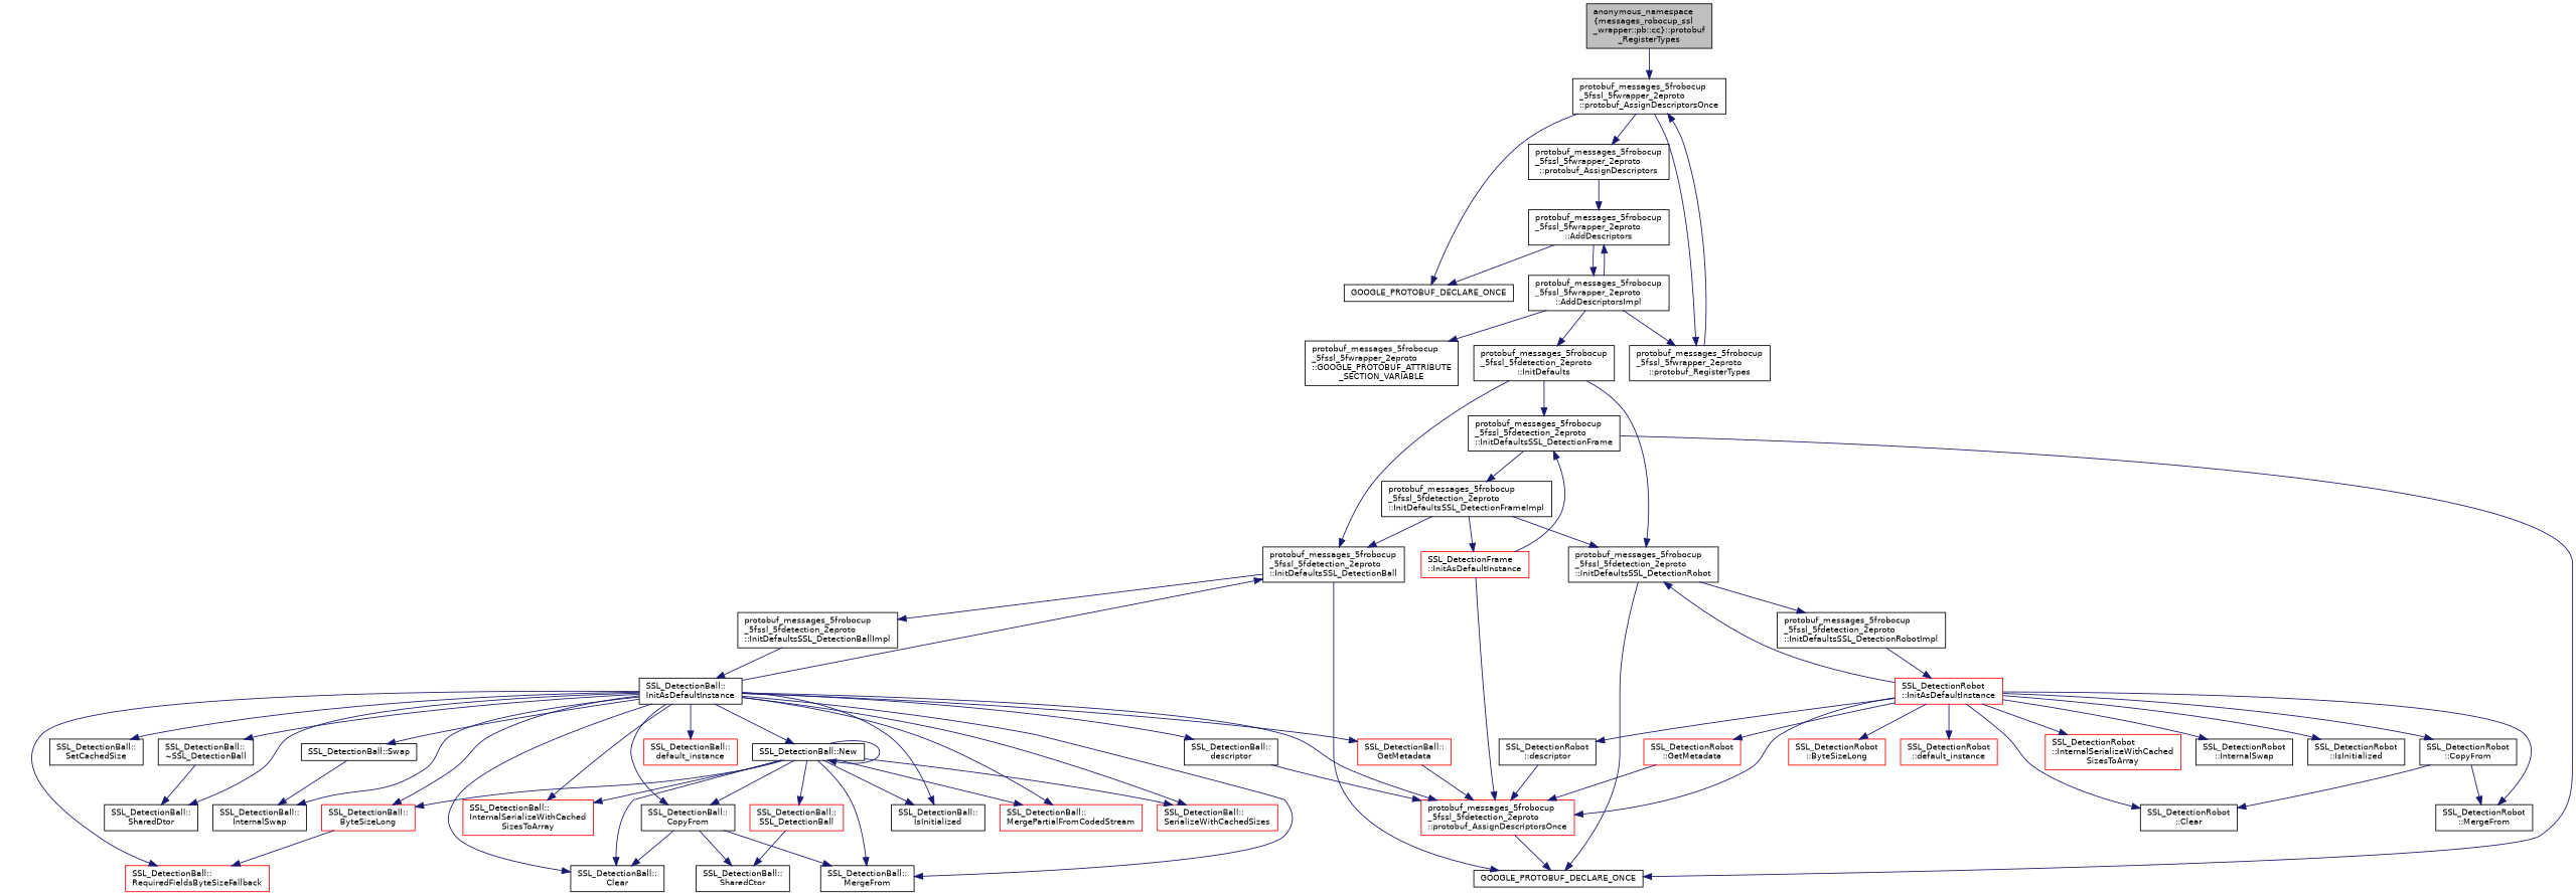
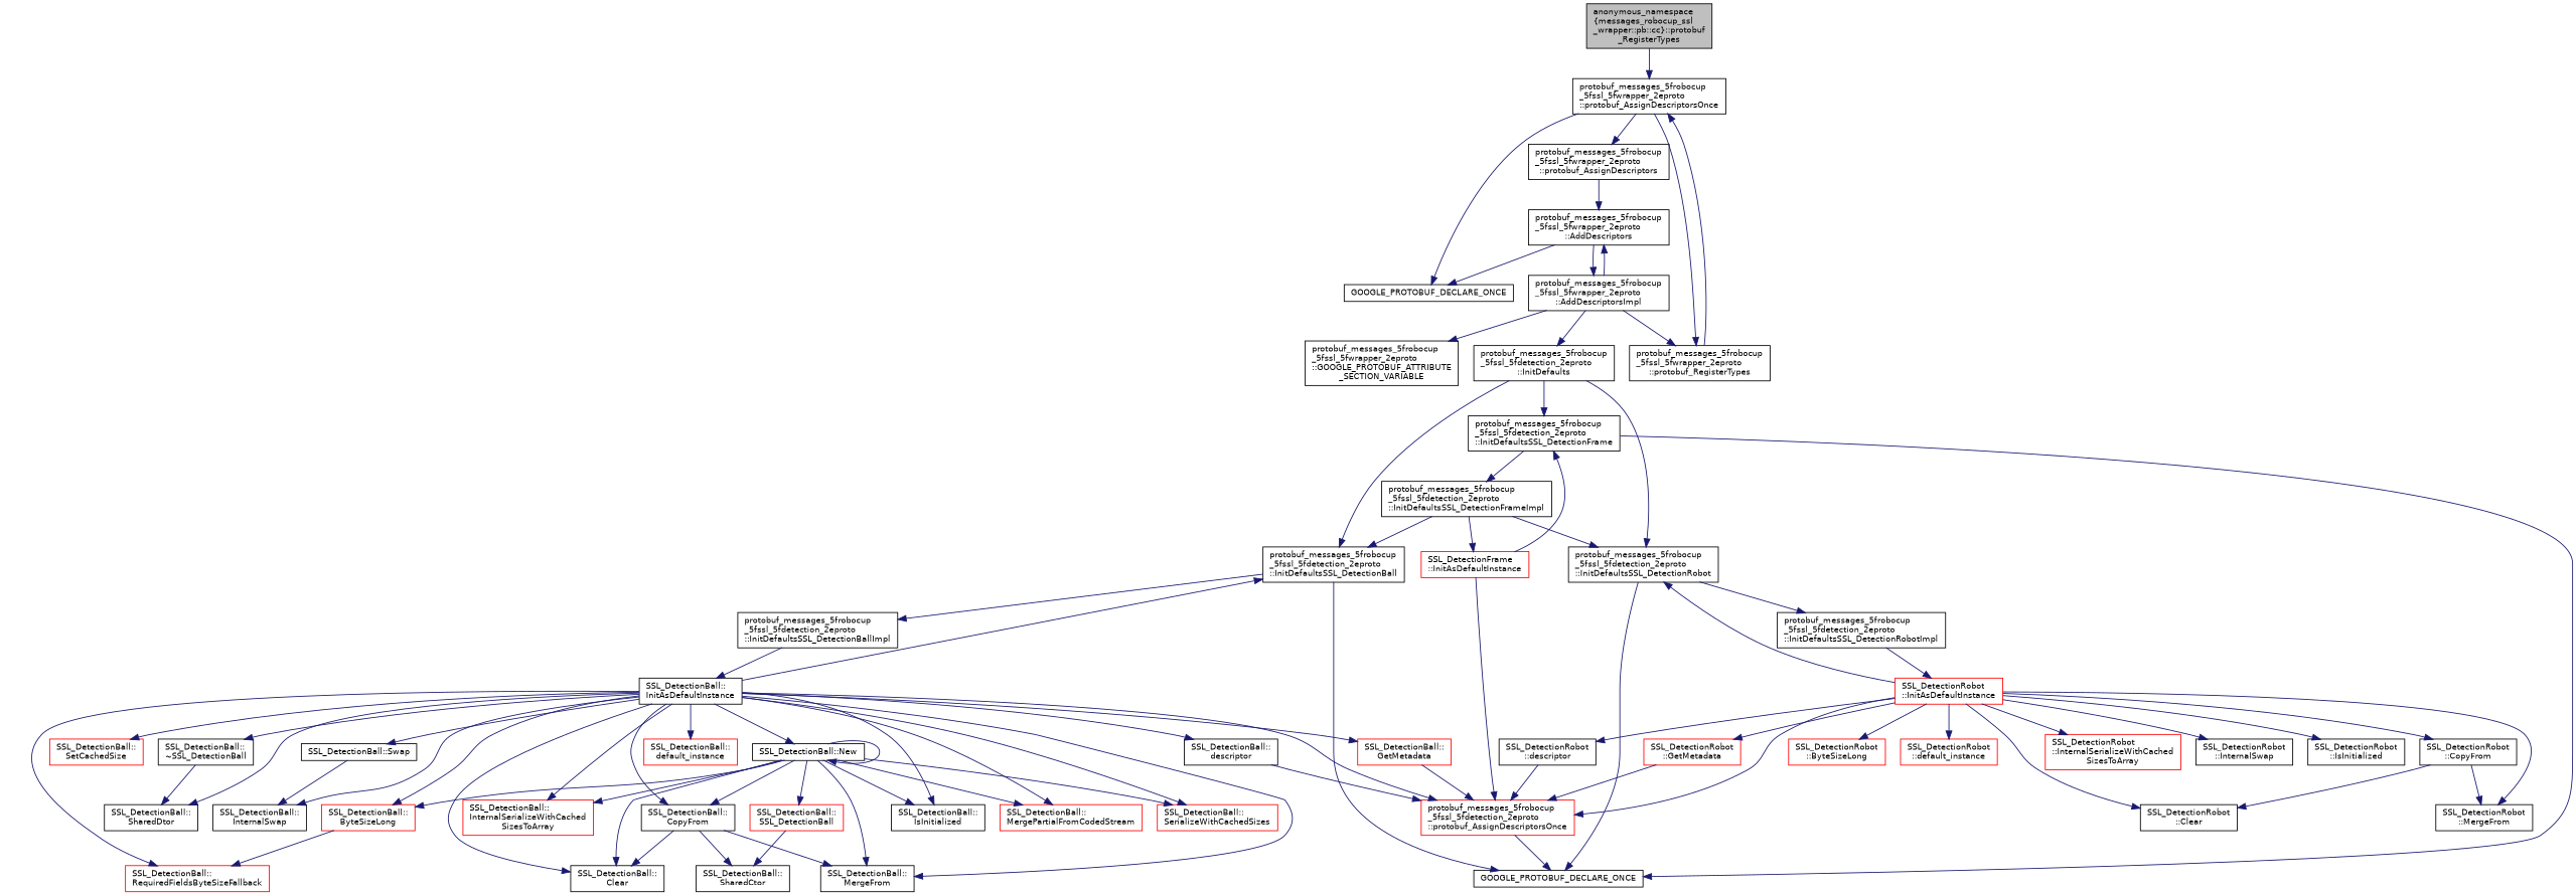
  digraph {
    rankdir=TB
    node [color=black fillcolor=white fontname=Helvetica fontsize=10 shape=record style=filled]
    edge [color=midnightblue fontname=Helvetica fontsize=10 labelfontname=Helvetica labelfontsize=10 style=solid]
    n1 [fillcolor=grey75 fontcolor=black height=0.2 label="anonymous_namespace\l\{messages_robocup_ssl\l_wrapper::pb::cc\}::protobuf\l_RegisterTypes" width=0.4]
    n2 [height=0.2 label="protobuf_messages_5frobocup\l_5fssl_5fwrapper_2eproto\l::protobuf_AssignDescriptorsOnce" width=0.4]
    n3 [height=0.2 label=GOOGLE_PROTOBUF_DECLARE_ONCE width=0.4]
    n4 [height=0.2 label="protobuf_messages_5frobocup\l_5fssl_5fwrapper_2eproto\l::protobuf_AssignDescriptors" width=0.4]
    n5 [height=0.2 label="protobuf_messages_5frobocup\l_5fssl_5fwrapper_2eproto\l::protobuf_RegisterTypes" width=0.4]
    n6 [height=0.2 label="protobuf_messages_5frobocup\l_5fssl_5fwrapper_2eproto\l::AddDescriptors" width=0.4]
    n7 [height=0.2 label="protobuf_messages_5frobocup\l_5fssl_5fwrapper_2eproto\l::AddDescriptorsImpl" width=0.4]
    n8 [height=0.2 label="protobuf_messages_5frobocup\l_5fssl_5fdetection_2eproto\l::InitDefaults" width=0.4]
    n9 [height=0.2 label="protobuf_messages_5frobocup\l_5fssl_5fwrapper_2eproto\l::GOOGLE_PROTOBUF_ATTRIBUTE\l_SECTION_VARIABLE" width=0.4]
    n10 [height=0.2 label="protobuf_messages_5frobocup\l_5fssl_5fdetection_2eproto\l::InitDefaultsSSL_DetectionBall" width=0.4]
    n11 [height=0.2 label="protobuf_messages_5frobocup\l_5fssl_5fdetection_2eproto\l::InitDefaultsSSL_DetectionRobot" width=0.4]
    n12 [height=0.2 label="protobuf_messages_5frobocup\l_5fssl_5fdetection_2eproto\l::InitDefaultsSSL_DetectionFrame" width=0.4]
    n13 [height=0.2 label=GOOGLE_PROTOBUF_DECLARE_ONCE width=0.4]
    n14 [height=0.2 label="protobuf_messages_5frobocup\l_5fssl_5fdetection_2eproto\l::InitDefaultsSSL_DetectionBallImpl" width=0.4]
    n15 [height=0.2 label="protobuf_messages_5frobocup\l_5fssl_5fdetection_2eproto\l::InitDefaultsSSL_DetectionRobotImpl" width=0.4]
    n16 [height=0.2 label="protobuf_messages_5frobocup\l_5fssl_5fdetection_2eproto\l::InitDefaultsSSL_DetectionFrameImpl" width=0.4]
    n17 [height=0.2 label="SSL_DetectionBall::\lInitAsDefaultInstance" width=0.4]
    n18 [color=red height=0.2 label="SSL_DetectionBall::\lByteSizeLong" width=0.4]
    n19 [color=red height=0.2 label="SSL_DetectionBall::\lRequiredFieldsByteSizeFallback" width=0.4]
    n20 [height=0.2 label="SSL_DetectionBall::\lClear" width=0.4]
    n21 [height=0.2 label="SSL_DetectionBall::\lCopyFrom" width=0.4]
    n22 [height=0.2 label="SSL_DetectionBall::\lMergeFrom" width=0.4]
    n23 [color=red height=0.2 label="SSL_DetectionBall::\ldefault_instance" width=0.4]
    n24 [height=0.2 label="SSL_DetectionBall::\ldescriptor" width=0.4]
    n25 [color=red height=0.2 label="protobuf_messages_5frobocup\l_5fssl_5fdetection_2eproto\l::protobuf_AssignDescriptorsOnce" width=0.4]
    n26 [color=red height=0.2 label="SSL_DetectionBall::\lGetMetadata" width=0.4]
    n27 [color=red height=0.2 label="SSL_DetectionBall::\lInternalSerializeWithCached\lSizesToArray" width=0.4]
    n28 [height=0.2 label="SSL_DetectionBall::\lInternalSwap" width=0.4]
    n29 [height=0.2 label="SSL_DetectionBall::\lIsInitialized" width=0.4]
    n30 [color=red height=0.2 label="SSL_DetectionBall::\lMergePartialFromCodedStream" width=0.4]
    n31 [height=0.2 label="SSL_DetectionBall::New" width=0.4]
    n32 [color=red height=0.2 label="SSL_DetectionBall::\lSerializeWithCachedSizes" width=0.4]
-   n33 [height=0.2 label="SSL_DetectionBall::\lSetCachedSize" width=0.4]
+   n33 [color=red height=0.2 label="SSL_DetectionBall::\lSetCachedSize" width=0.4]
    n34 [height=0.2 label="SSL_DetectionBall::\lSharedDtor" width=0.4]
    n35 [height=0.2 label="SSL_DetectionBall::Swap" width=0.4]
    n36 [height=0.2 label="SSL_DetectionBall::\l~SSL_DetectionBall" width=0.4]
    n37 [height=0.2 label="SSL_DetectionBall::\lSharedCtor" width=0.4]
    n38 [color=red height=0.2 label="SSL_DetectionBall::\lSSL_DetectionBall" width=0.4]
    n39 [color=red height=0.2 label="SSL_DetectionRobot\l::InitAsDefaultInstance" width=0.4]
    n40 [color=red height=0.2 label="SSL_DetectionRobot\l::ByteSizeLong" width=0.4]
    n41 [height=0.2 label="SSL_DetectionRobot\l::Clear" width=0.4]
    n42 [height=0.2 label="SSL_DetectionRobot\l::CopyFrom" width=0.4]
    n43 [height=0.2 label="SSL_DetectionRobot\l::MergeFrom" width=0.4]
    n44 [color=red height=0.2 label="SSL_DetectionRobot\l::default_instance" width=0.4]
    n45 [height=0.2 label="SSL_DetectionRobot\l::descriptor" width=0.4]
    n46 [color=red height=0.2 label="SSL_DetectionRobot\l::GetMetadata" width=0.4]
    n47 [color=red height=0.2 label="SSL_DetectionRobot\l::InternalSerializeWithCached\lSizesToArray" width=0.4]
    n48 [height=0.2 label="SSL_DetectionRobot\l::InternalSwap" width=0.4]
    n49 [height=0.2 label="SSL_DetectionRobot\l::IsInitialized" width=0.4]
    n50 [color=red height=0.2 label="SSL_DetectionFrame\l::InitAsDefaultInstance" width=0.4]
    n1 -> n2
    n2 -> n3
    n2 -> n4
    n2 -> n5
    n4 -> n6
    n5 -> n2
    n6 -> n3
    n6 -> n7
    n7 -> n5
    n7 -> n6
    n7 -> n8
    n7 -> n9
    n8 -> n10
    n8 -> n11
    n8 -> n12
    n10 -> n13
    n10 -> n14
    n11 -> n13
    n11 -> n15
    n12 -> n13
    n12 -> n16
    n14 -> n17
    n15 -> n39
    n16 -> n10
    n16 -> n11
    n16 -> n50
    n17 -> n10
    n17 -> n18
    n17 -> n19
    n17 -> n20
    n17 -> n21
    n17 -> n22
    n17 -> n23
    n17 -> n24
    n17 -> n25
    n17 -> n26
    n17 -> n27
    n17 -> n28
    n17 -> n29
    n17 -> n30
    n17 -> n31
    n17 -> n32
    n17 -> n33
    n17 -> n34
    n17 -> n35
    n17 -> n36
    n18 -> n19
    n21 -> n20
    n21 -> n22
    n21 -> n37
    n24 -> n25
    n25 -> n13
    n26 -> n25
    n31 -> n18
    n31 -> n20
    n31 -> n21
    n31 -> n22
    n31 -> n27
    n31 -> n29
    n31 -> n30
    n31 -> n31
    n31 -> n32
    n31 -> n38
    n35 -> n28
    n36 -> n34
    n38 -> n37
    n39 -> n11
    n39 -> n25
    n39 -> n40
    n39 -> n41
    n39 -> n42
    n39 -> n43
    n39 -> n44
    n39 -> n45
    n39 -> n46
    n39 -> n47
    n39 -> n48
    n39 -> n49
    n42 -> n41
    n42 -> n43
    n45 -> n25
    n46 -> n25
    n50 -> n12
    n50 -> n25
  }
